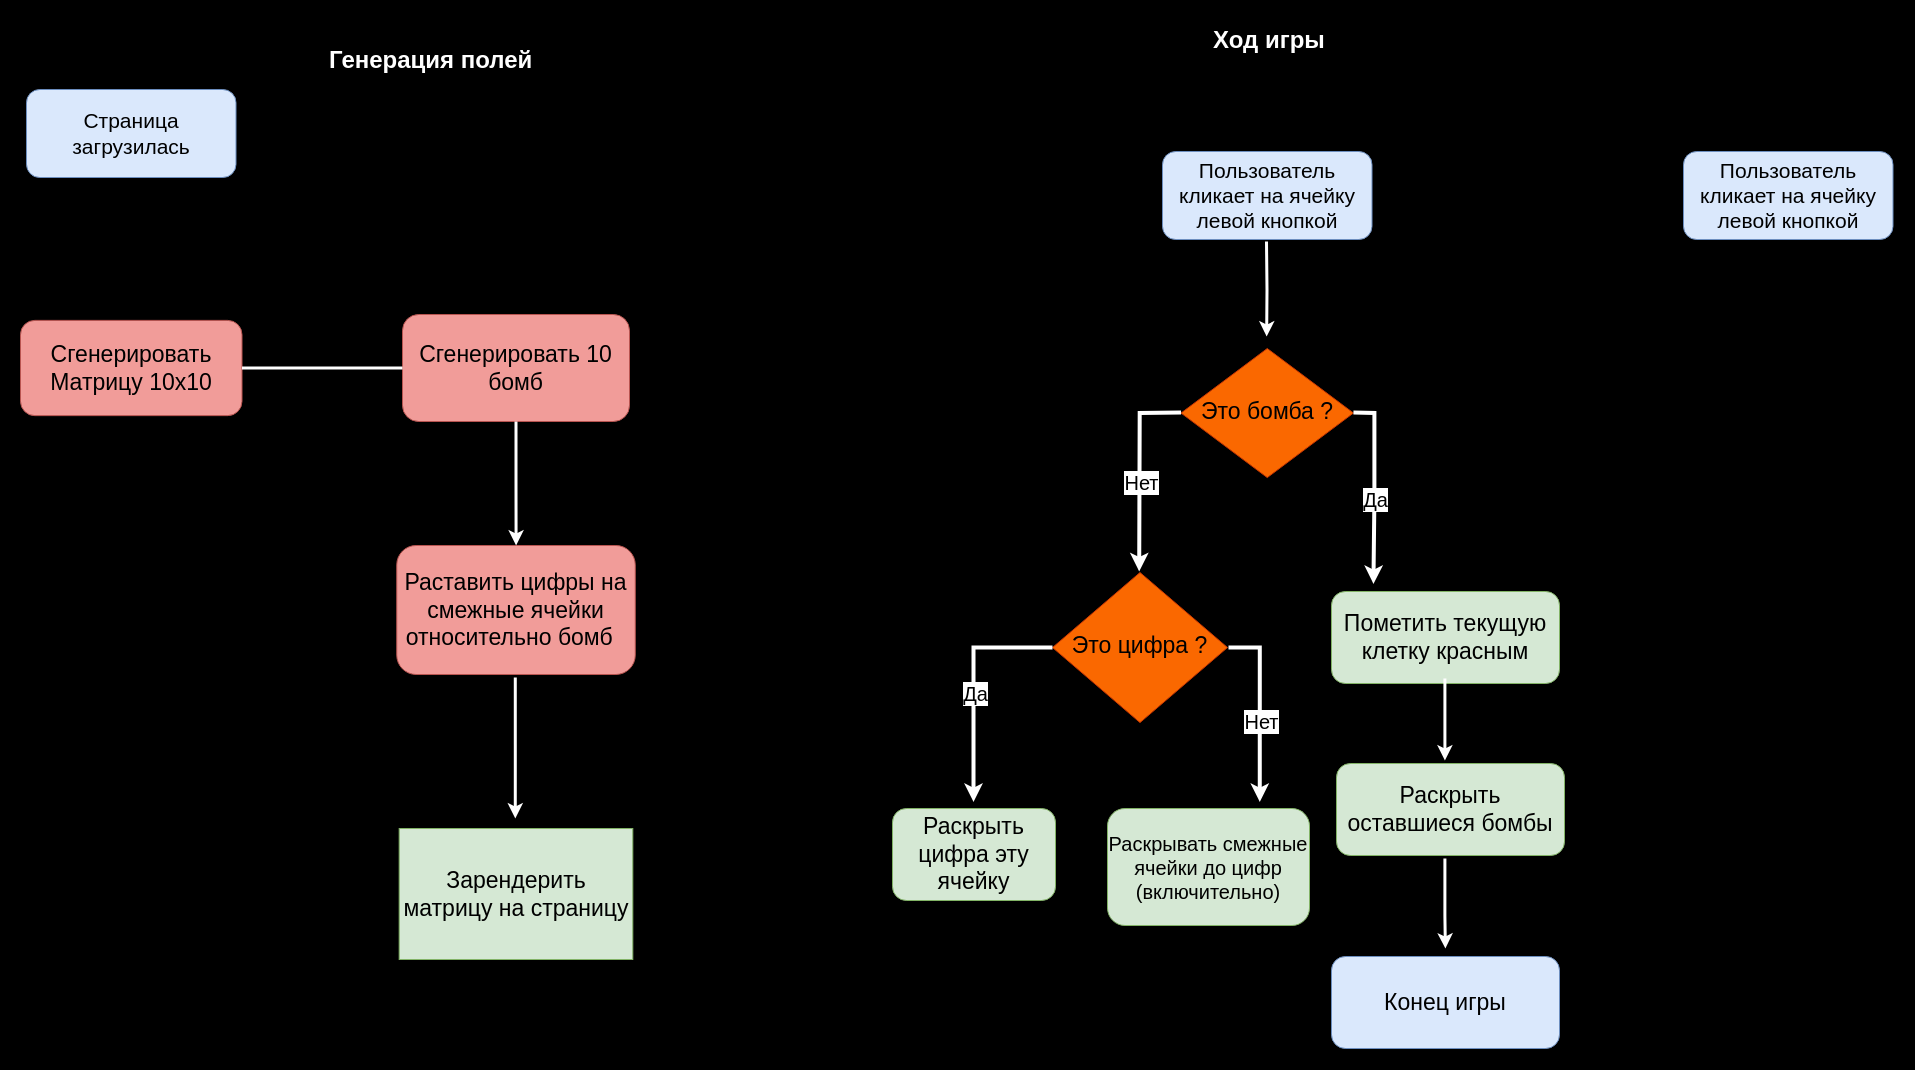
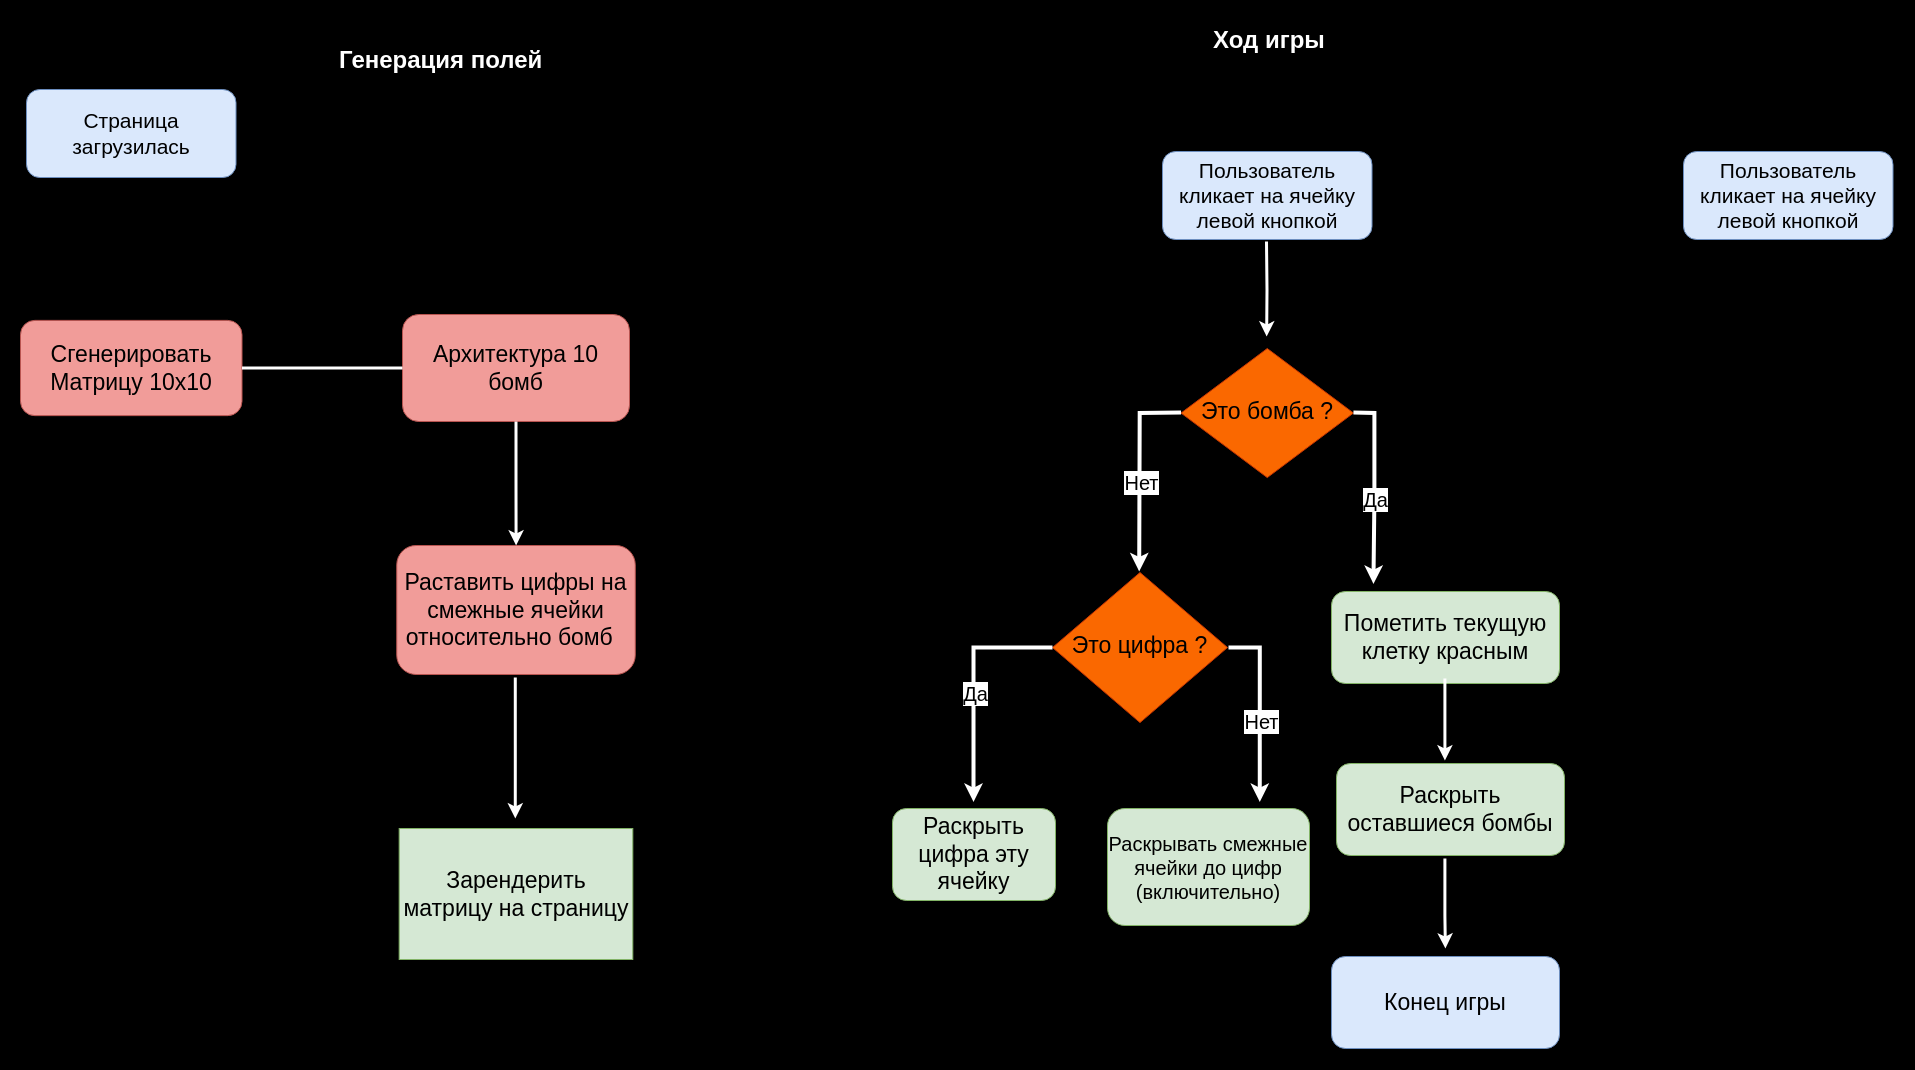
  <mxCell id="0" />
  <mxCell id="1" parent="0" />
  <mxCell id="2" value="&lt;span style=&quot;font-size: 21px;&quot;&gt;Страница загрузилась&lt;/span&gt;" style="rounded=1;whiteSpace=wrap;html=1;fontSize=12;glass=0;strokeWidth=1;shadow=0;fillColor=#dae8fc;strokeColor=#6c8ebf;" parent="1" vertex="1"><mxGeometry x="26" y="89" width="209.5" height="88" as="geometry" /></mxCell>
  <mxCell id="3" value="&lt;font style=&quot;font-size: 23px;&quot;&gt;Сгенерировать Матрицу 10x10&lt;/font&gt;" style="rounded=1;whiteSpace=wrap;html=1;fontSize=12;glass=0;strokeWidth=1;shadow=0;fillColor=#F19C99;strokeColor=#b85450;" parent="1" vertex="1"><mxGeometry x="20" y="319.88" width="221.5" height="95.25" as="geometry" /></mxCell>
  <mxCell id="4" value="&lt;font style=&quot;font-size: 24px;&quot;&gt;Архитектура Сапера&lt;/font&gt;" style="text;html=1;strokeColor=none;fillColor=none;align=center;verticalAlign=middle;whiteSpace=wrap;rounded=0;" vertex="1" parent="1"><mxGeometry x="238" y="35" width="350" height="50" as="geometry" /></mxCell>
  <mxCell id="5" value="&lt;span style=&quot;font-size: 23px;&quot;&gt;Это бомба ?&lt;/span&gt;" style="rhombus;whiteSpace=wrap;html=1;shadow=0;fontFamily=Helvetica;fontSize=12;align=center;strokeWidth=1;spacing=6;spacingTop=-4;fillColor=#fa6800;strokeColor=#C73500;fontColor=#000000;" vertex="1" parent="1"><mxGeometry x="1180.56" y="348" width="172.38" height="129.12" as="geometry" /></mxCell>
  <mxCell id="6" value="&lt;span style=&quot;font-size: 23px;&quot;&gt;Зарендерить матрицу на страницу&lt;/span&gt;" style="rounded=0;whiteSpace=wrap;html=1;fontSize=12;glass=0;strokeWidth=1;shadow=0;fillColor=#d5e8d4;strokeColor=#82b366;" vertex="1" parent="1"><mxGeometry x="398.68" y="828" width="233.63" height="131" as="geometry" /></mxCell>
  <mxCell id="7" value="&lt;h1&gt;&lt;font color=&quot;#ffffff&quot;&gt;&lt;span style=&quot;background-color: rgb(0, 0, 0);&quot;&gt;Ход игры&lt;/span&gt;&lt;/font&gt;&lt;/h1&gt;" style="text;html=1;strokeColor=none;fillColor=none;spacing=5;spacingTop=-20;whiteSpace=wrap;overflow=hidden;rounded=0;" vertex="1" parent="1"><mxGeometry x="1208" y="20" width="122" height="40" as="geometry" /></mxCell>
- <mxCell id="8" value="&lt;h1&gt;&lt;font color=&quot;#ffffff&quot;&gt;&lt;span style=&quot;background-color: rgb(0, 0, 0);&quot;&gt;Генерация полей&lt;/span&gt;&lt;/font&gt;&lt;/h1&gt;" style="text;html=1;strokeColor=none;fillColor=none;spacing=5;spacingTop=-20;whiteSpace=wrap;overflow=hidden;rounded=0;" vertex="1" parent="1"><mxGeometry x="324" y="40" width="225" height="40" as="geometry" /></mxCell>
- <mxCell id="9" value="&lt;font style=&quot;font-size: 23px;&quot;&gt;Сгенерировать 10 бомб&lt;/font&gt;" style="rounded=1;whiteSpace=wrap;html=1;fontSize=12;glass=0;strokeWidth=1;shadow=0;fillColor=#F19C99;strokeColor=#b85450;" vertex="1" parent="1"><mxGeometry x="402" y="314" width="227" height="107.01" as="geometry" /></mxCell>
+ <mxCell id="8" value="&lt;h1&gt;&lt;font color=&quot;#ffffff&quot;&gt;&lt;span style=&quot;background-color: rgb(0, 0, 0);&quot;&gt;Генерация полей&lt;/span&gt;&lt;/font&gt;&lt;/h1&gt;" style="text;html=1;strokeColor=none;fillColor=none;spacing=5;spacingTop=-20;whiteSpace=wrap;overflow=hidden;rounded=0;" vertex="1" parent="1"><mxGeometry x="334" y="40" width="225" height="40" as="geometry" /></mxCell>
+ <mxCell id="9" value="&lt;font style=&quot;font-size: 23px;&quot;&gt;Архитектура 10 бомб&lt;/font&gt;" style="rounded=1;whiteSpace=wrap;html=1;fontSize=12;glass=0;strokeWidth=1;shadow=0;fillColor=#F19C99;strokeColor=#b85450;" vertex="1" parent="1"><mxGeometry x="402" y="314" width="227" height="107.01" as="geometry" /></mxCell>
  <mxCell id="10" value="" style="edgeStyle=orthogonalEdgeStyle;rounded=0;orthogonalLoop=1;jettySize=auto;html=1;strokeWidth=3;strokeColor=#FFFFFF;endArrow=none;" edge="1" parent="1" source="3" target="9"><mxGeometry relative="1" as="geometry"><mxPoint x="372" y="285" as="sourcePoint" /><mxPoint x="372" y="421" as="targetPoint" /><Array as="points"><mxPoint x="277" y="368" /><mxPoint x="277" y="368" /></Array></mxGeometry></mxCell>
  <mxCell id="11" value="&lt;span style=&quot;font-size: 23px;&quot;&gt;Раставить цифры на смежные ячейки относительно бомб&amp;nbsp;&amp;nbsp;&lt;/span&gt;" style="rounded=1;whiteSpace=wrap;html=1;fontSize=12;glass=0;strokeWidth=1;shadow=0;fillColor=#F19C99;strokeColor=#b85450;" vertex="1" parent="1"><mxGeometry x="396.25" y="545" width="238.5" height="129" as="geometry" /></mxCell>
  <mxCell id="12" value="" style="edgeStyle=orthogonalEdgeStyle;rounded=0;orthogonalLoop=1;jettySize=auto;html=1;strokeWidth=3;strokeColor=#FFFFFF;exitX=0.5;exitY=1;exitDx=0;exitDy=0;" edge="1" parent="1" source="9" target="11"><mxGeometry relative="1" as="geometry"><mxPoint x="451" y="467" as="sourcePoint" /><mxPoint x="611" y="467" as="targetPoint" /><Array as="points" /></mxGeometry></mxCell>
  <mxCell id="13" value="" style="edgeStyle=orthogonalEdgeStyle;rounded=0;orthogonalLoop=1;jettySize=auto;html=1;strokeWidth=3;strokeColor=#FFFFFF;exitX=0.5;exitY=1;exitDx=0;exitDy=0;" edge="1" parent="1"><mxGeometry relative="1" as="geometry"><mxPoint x="514.79" y="677" as="sourcePoint" /><mxPoint x="514.79" y="818" as="targetPoint" /><Array as="points"><mxPoint x="514.79" y="744" /><mxPoint x="514.79" y="744" /></Array></mxGeometry></mxCell>
  <mxCell id="14" value="&lt;span style=&quot;font-size: 21px;&quot;&gt;Пользователь кликает на ячейку левой кнопкой&lt;/span&gt;" style="rounded=1;whiteSpace=wrap;html=1;fontSize=12;glass=0;strokeWidth=1;shadow=0;fillColor=#dae8fc;strokeColor=#6c8ebf;" vertex="1" parent="1"><mxGeometry x="1162" y="151" width="209.5" height="88" as="geometry" /></mxCell>
  <mxCell id="15" value="" style="edgeStyle=orthogonalEdgeStyle;rounded=0;orthogonalLoop=1;jettySize=auto;html=1;strokeWidth=3;strokeColor=#FFFFFF;" edge="1" parent="1"><mxGeometry relative="1" as="geometry"><mxPoint x="1266" y="241" as="sourcePoint" /><mxPoint x="1266.16" y="336" as="targetPoint" /></mxGeometry></mxCell>
  <mxCell id="16" value="" style="edgeStyle=orthogonalEdgeStyle;rounded=0;orthogonalLoop=1;jettySize=auto;html=1;strokeWidth=4;strokeColor=#FFFFFF;" edge="1" parent="1"><mxGeometry relative="1" as="geometry"><mxPoint x="1352.94" y="412" as="sourcePoint" /><mxPoint x="1372.94" y="583.44" as="targetPoint" /></mxGeometry></mxCell>
  <mxCell id="17" value="&lt;font style=&quot;font-size: 20px;&quot;&gt;Да&lt;/font&gt;" style="edgeLabel;html=1;align=center;verticalAlign=middle;resizable=0;points=[];rotation=0;" vertex="1" connectable="0" parent="16"><mxGeometry x="-0.186" y="5" relative="1" as="geometry"><mxPoint x="-4" y="29" as="offset" /></mxGeometry></mxCell>
  <mxCell id="18" value="&lt;span style=&quot;font-size: 23px;&quot;&gt;Пометить текущую клетку красным&lt;/span&gt;" style="rounded=1;whiteSpace=wrap;html=1;fontSize=12;glass=0;strokeWidth=1;shadow=0;fillColor=#d5e8d4;strokeColor=#82b366;" vertex="1" parent="1"><mxGeometry x="1331" y="591" width="228" height="92" as="geometry" /></mxCell>
  <mxCell id="19" value="" style="edgeStyle=orthogonalEdgeStyle;rounded=0;orthogonalLoop=1;jettySize=auto;html=1;strokeWidth=3;strokeColor=#FFFFFF;" edge="1" parent="1"><mxGeometry relative="1" as="geometry"><mxPoint x="1444.41" y="678" as="sourcePoint" /><mxPoint x="1444.41" y="760" as="targetPoint" /></mxGeometry></mxCell>
  <mxCell id="20" value="&lt;span style=&quot;font-size: 23px;&quot;&gt;Раскрыть оставшиеся бомбы&lt;/span&gt;" style="rounded=1;whiteSpace=wrap;html=1;fontSize=12;glass=0;strokeWidth=1;shadow=0;fillColor=#d5e8d4;strokeColor=#82b366;" vertex="1" parent="1"><mxGeometry x="1336" y="763" width="228" height="92" as="geometry" /></mxCell>
  <mxCell id="21" value="" style="edgeStyle=orthogonalEdgeStyle;rounded=0;orthogonalLoop=1;jettySize=auto;html=1;strokeWidth=3;strokeColor=#FFFFFF;" edge="1" parent="1"><mxGeometry relative="1" as="geometry"><mxPoint x="1444.41" y="858" as="sourcePoint" /><mxPoint x="1444.88" y="948" as="targetPoint" /><Array as="points"><mxPoint x="1445" y="916" /><mxPoint x="1445" y="916" /></Array></mxGeometry></mxCell>
  <mxCell id="22" value="&lt;span style=&quot;font-size: 23px;&quot;&gt;Конец игры&lt;/span&gt;" style="rounded=1;whiteSpace=wrap;html=1;fontSize=12;glass=0;strokeWidth=1;shadow=0;fillColor=#dae8fc;strokeColor=#6c8ebf;" vertex="1" parent="1"><mxGeometry x="1331" y="956" width="228" height="92" as="geometry" /></mxCell>
  <mxCell id="23" value="" style="edgeStyle=orthogonalEdgeStyle;rounded=0;orthogonalLoop=1;jettySize=auto;html=1;strokeWidth=4;strokeColor=#FFFFFF;" edge="1" parent="1"><mxGeometry relative="1" as="geometry"><mxPoint x="1180.56" y="412" as="sourcePoint" /><mxPoint x="1138.69" y="570.88" as="targetPoint" /></mxGeometry></mxCell>
  <mxCell id="24" value="&lt;span style=&quot;font-size: 20px;&quot;&gt;Нет&lt;/span&gt;" style="edgeLabel;html=1;align=center;verticalAlign=middle;resizable=0;points=[];rotation=0;" vertex="1" connectable="0" parent="23"><mxGeometry x="-0.186" y="5" relative="1" as="geometry"><mxPoint x="-4" y="29" as="offset" /></mxGeometry></mxCell>
  <mxCell id="25" value="&lt;span style=&quot;font-size: 23px;&quot;&gt;Это цифра ?&lt;/span&gt;" style="rhombus;whiteSpace=wrap;html=1;shadow=0;fontFamily=Helvetica;fontSize=12;align=center;strokeWidth=1;spacing=6;spacingTop=-4;fillColor=#fa6800;strokeColor=#C73500;fontColor=#000000;" vertex="1" parent="1"><mxGeometry x="1052" y="572" width="175" height="150.12" as="geometry" /></mxCell>
  <mxCell id="26" value="&lt;span style=&quot;font-size: 23px;&quot;&gt;Раскрыть цифра эту ячейку&lt;/span&gt;" style="rounded=1;whiteSpace=wrap;html=1;fontSize=12;glass=0;strokeWidth=1;shadow=0;fillColor=#d5e8d4;strokeColor=#82b366;" vertex="1" parent="1"><mxGeometry x="892" y="808" width="163" height="92" as="geometry" /></mxCell>
  <mxCell id="27" value="" style="edgeStyle=orthogonalEdgeStyle;rounded=0;orthogonalLoop=1;jettySize=auto;html=1;strokeWidth=4;strokeColor=#FFFFFF;" edge="1" parent="1"><mxGeometry relative="1" as="geometry"><mxPoint x="1228" y="647" as="sourcePoint" /><mxPoint x="1259.27" y="801.44" as="targetPoint" /><Array as="points"><mxPoint x="1259.27" y="647" /></Array></mxGeometry></mxCell>
  <mxCell id="28" value="&lt;span style=&quot;font-size: 20px;&quot;&gt;Нет&lt;/span&gt;" style="edgeLabel;html=1;align=center;verticalAlign=middle;resizable=0;points=[];rotation=0;" vertex="1" connectable="0" parent="27"><mxGeometry x="-0.186" y="5" relative="1" as="geometry"><mxPoint x="-4" y="29" as="offset" /></mxGeometry></mxCell>
  <mxCell id="29" value="" style="edgeStyle=orthogonalEdgeStyle;rounded=0;orthogonalLoop=1;jettySize=auto;html=1;strokeWidth=4;strokeColor=#FFFFFF;" edge="1" parent="1"><mxGeometry relative="1" as="geometry"><mxPoint x="1052" y="647" as="sourcePoint" /><mxPoint x="973" y="801.44" as="targetPoint" /><Array as="points"><mxPoint x="1043" y="647" /><mxPoint x="973" y="647" /></Array></mxGeometry></mxCell>
  <mxCell id="30" value="&lt;span style=&quot;font-size: 20px;&quot;&gt;Да&lt;/span&gt;" style="edgeLabel;html=1;align=center;verticalAlign=middle;resizable=0;points=[];rotation=0;" vertex="1" connectable="0" parent="29"><mxGeometry x="-0.186" y="5" relative="1" as="geometry"><mxPoint x="-4" y="29" as="offset" /></mxGeometry></mxCell>
  <mxCell id="31" value="&lt;span style=&quot;font-size: 20px;&quot;&gt;Раскрывать смежные ячейки до цифр&lt;br&gt;(включительно)&lt;br&gt;&lt;/span&gt;" style="rounded=1;whiteSpace=wrap;html=1;fontSize=12;glass=0;strokeWidth=1;shadow=0;fillColor=#d5e8d4;strokeColor=#82b366;" vertex="1" parent="1"><mxGeometry x="1107" y="808" width="202" height="117" as="geometry" /></mxCell>
  <mxCell id="32" value="&lt;span style=&quot;font-size: 21px;&quot;&gt;Пользователь кликает на ячейку левой кнопкой&lt;/span&gt;" style="rounded=1;whiteSpace=wrap;html=1;fontSize=12;glass=0;strokeWidth=1;shadow=0;fillColor=#dae8fc;strokeColor=#6c8ebf;" vertex="1" parent="1"><mxGeometry x="1683" y="151" width="209.5" height="88" as="geometry" /></mxCell>
